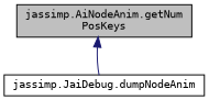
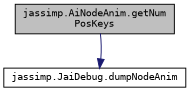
  digraph {
    rankdir=TB
    fontname="DejaVu Sans Mono"
    node [color=black fontname="DejaVu Sans Mono" fontsize=10 shape=record style=filled]
    n1 [fillcolor=grey75 fontcolor=black height=0.2 label="jassimp.AiNodeAnim.getNum\lPosKeys" width=0.4]
    n2 [fillcolor=white height=0.2 label="jassimp.JaiDebug.dumpNodeAnim" width=0.4]
-   n1 -> n2 [color=midnightblue dir=back fontname="DejaVu Sans Mono" fontsize=10 labelfontname=Helvetica labelfontsize=10 style=solid]
+   n2 -> n1 [color=midnightblue dir=back fontname="DejaVu Sans Mono" fontsize=10 labelfontname=Helvetica labelfontsize=10 style=solid]
  }
